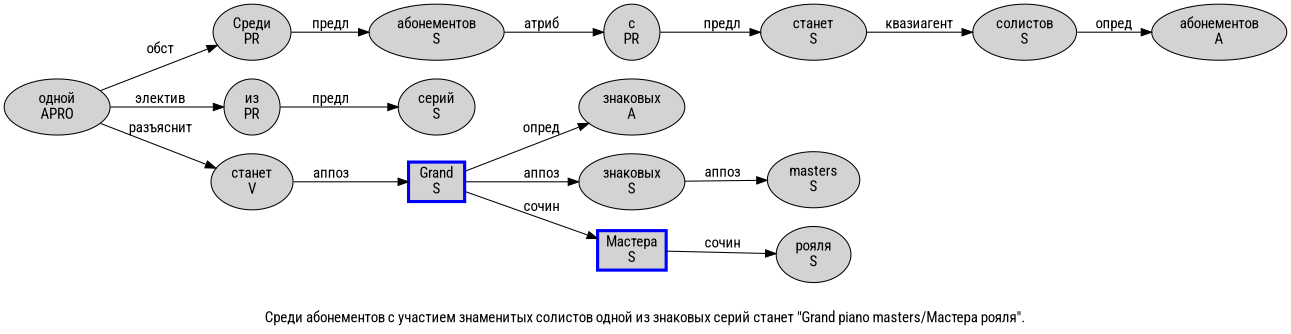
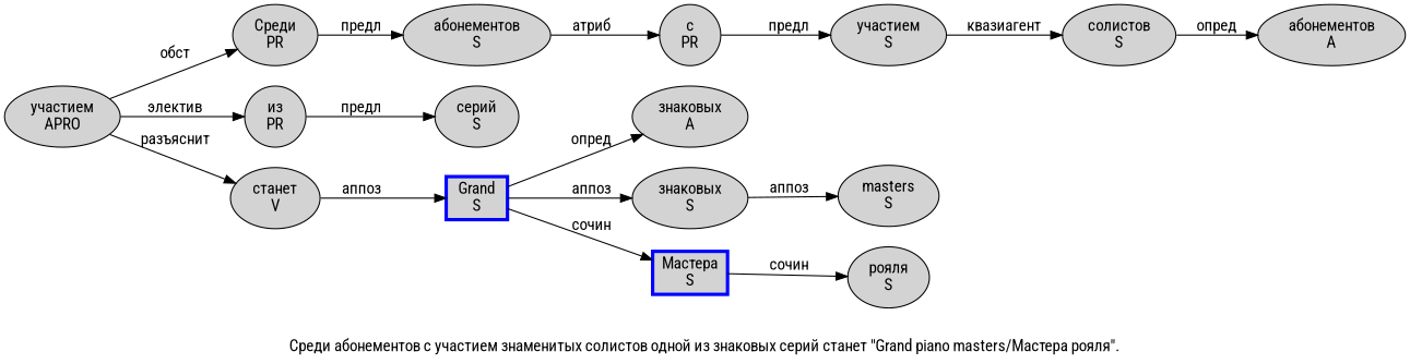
  digraph {
    fontname="Roboto Condensed"
    label="Среди абонементов с участием знаменитых солистов одной из знаковых серий станет \"Grand piano masters/Мастера рояля\"."
    rankdir=LR
    node [fillcolor=lightgray fontname="Roboto Condensed" penwidth=1 shape=ellipse style=filled]
    edge [fontname="Roboto Condensed"]
    n1 [label="Среди\nPR"]
    n2 [label="абонементов\nS"]
    n3 [label="с\nPR"]
-   n4 [label="станет\nS"]
+   n4 [label="участием\nS"]
    n5 [label="солистов\nS"]
    n6 [label="абонементов\nA"]
-   n7 [label="одной\nAPRO"]
+   n7 [label="участием\nAPRO"]
    n8 [label="из\nPR"]
    n9 [label="станет\nV"]
    n10 [label="серий\nS"]
    n11 [color=blue label="Grand\nS" penwidth=3 shape=box]
    n12 [label="знаковых\nA"]
    n13 [label="знаковых\nS"]
    n14 [color=blue label="Мастера\nS" penwidth=3 shape=box]
    n15 [label="masters\nS"]
    n16 [label="рояля\nS"]
    n1 -> n2 [label="предл"]
    n2 -> n3 [label="атриб"]
    n3 -> n4 [label="предл"]
    n4 -> n5 [label="квазиагент"]
    n5 -> n6 [label="опред"]
    n7 -> n1 [label="обст"]
    n7 -> n8 [label="электив"]
    n7 -> n9 [label="разъяснит"]
    n8 -> n10 [label="предл"]
    n9 -> n11 [label="аппоз"]
    n11 -> n12 [label="опред"]
    n11 -> n13 [label="аппоз"]
    n11 -> n14 [label="сочин"]
    n13 -> n15 [label="аппоз"]
    n14 -> n16 [label="сочин"]
  }
